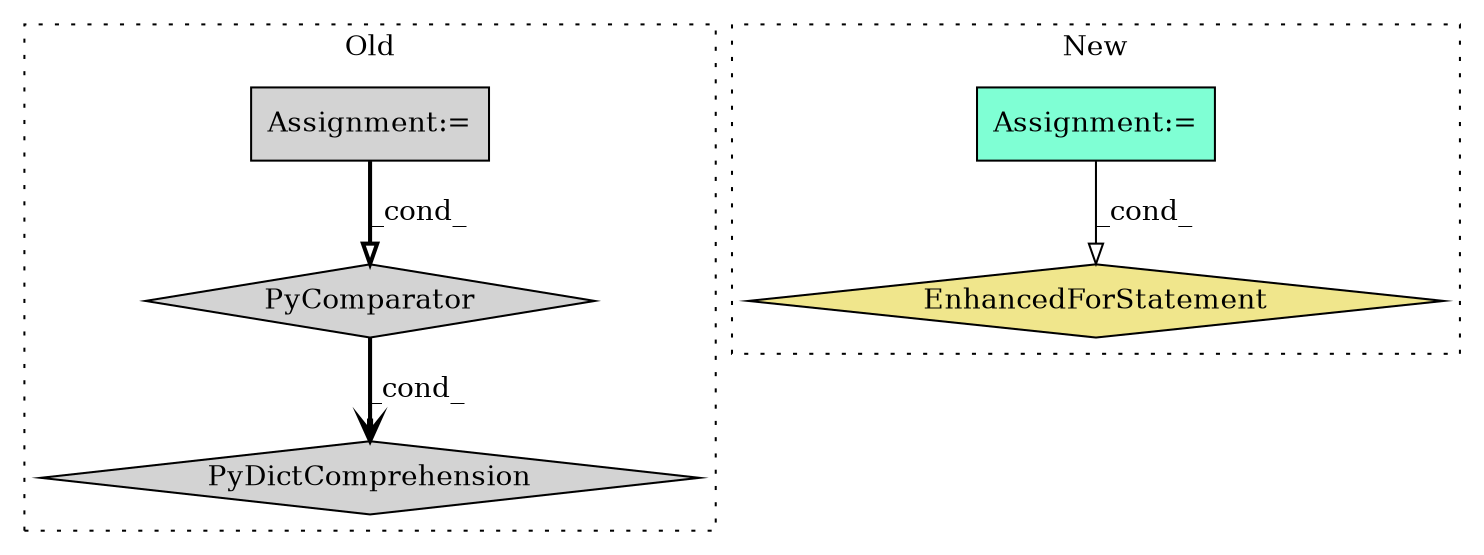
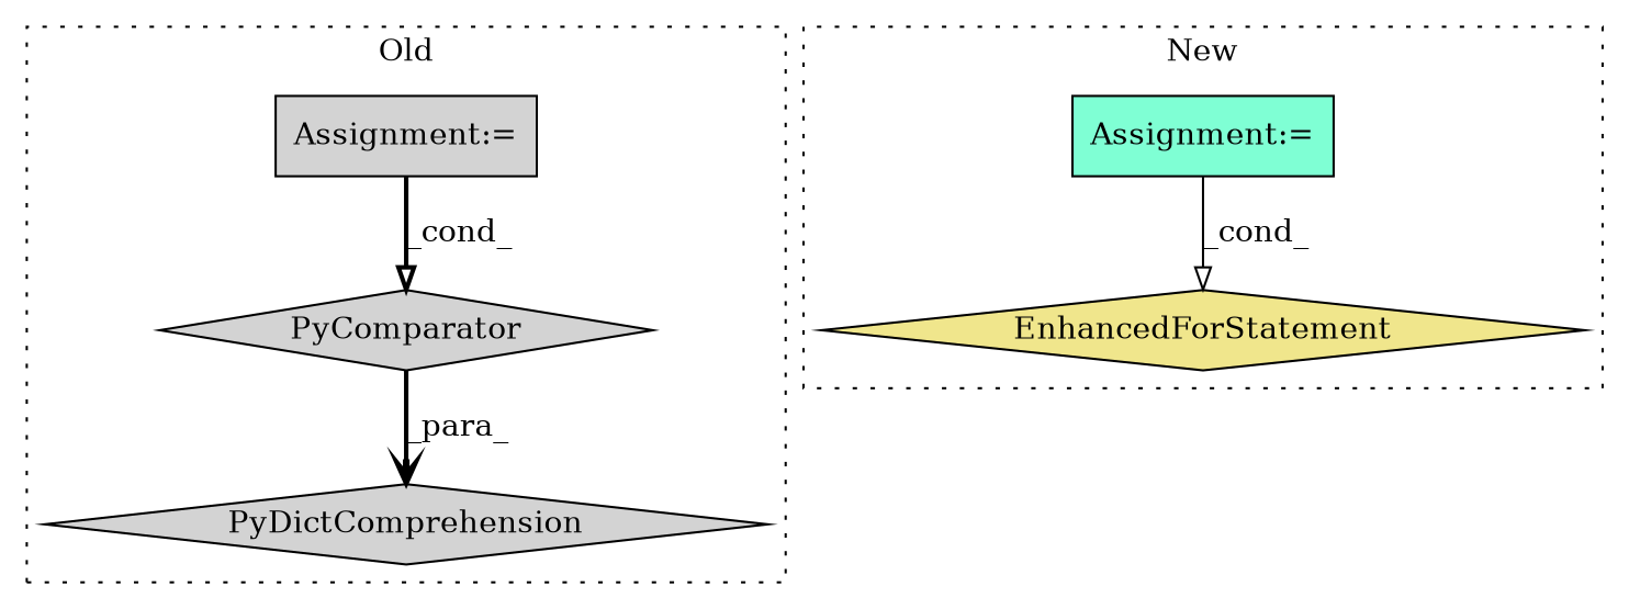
  digraph {
    node [a=7 fillcolor=lightgrey l=30 s=2666 shape=diamond style=filled]
    edge [arrowhead=onormal style=bold]
    n1 [a=110 l=140 label=PyDictComprehension s=2564]
    n2 [label="Assignment:=" shape=box]
    n3 [a=113 label=PyComparator]
    n4 [fillcolor=aquamarine l="78,2" label="Assignment:=" s="2471,2571" shape=box]
    n5 [a=70 fillcolor=khaki l="78,2" label=EnhancedForStatement s="2471,2571"]
    subgraph cluster_1 {
      label=Old
      style=dotted
      n1
      n2
      n3
    }
    subgraph cluster_2 {
      label=New
      style=dotted
      n4
      n5
    }
    n2 -> n3 [label=_cond_]
-   n3 -> n1 [arrowhead=vee label=_cond_]
+   n3 -> n1 [arrowhead=vee label=_para_]
    n4 -> n5 [label=_cond_ style=solid]
  }
